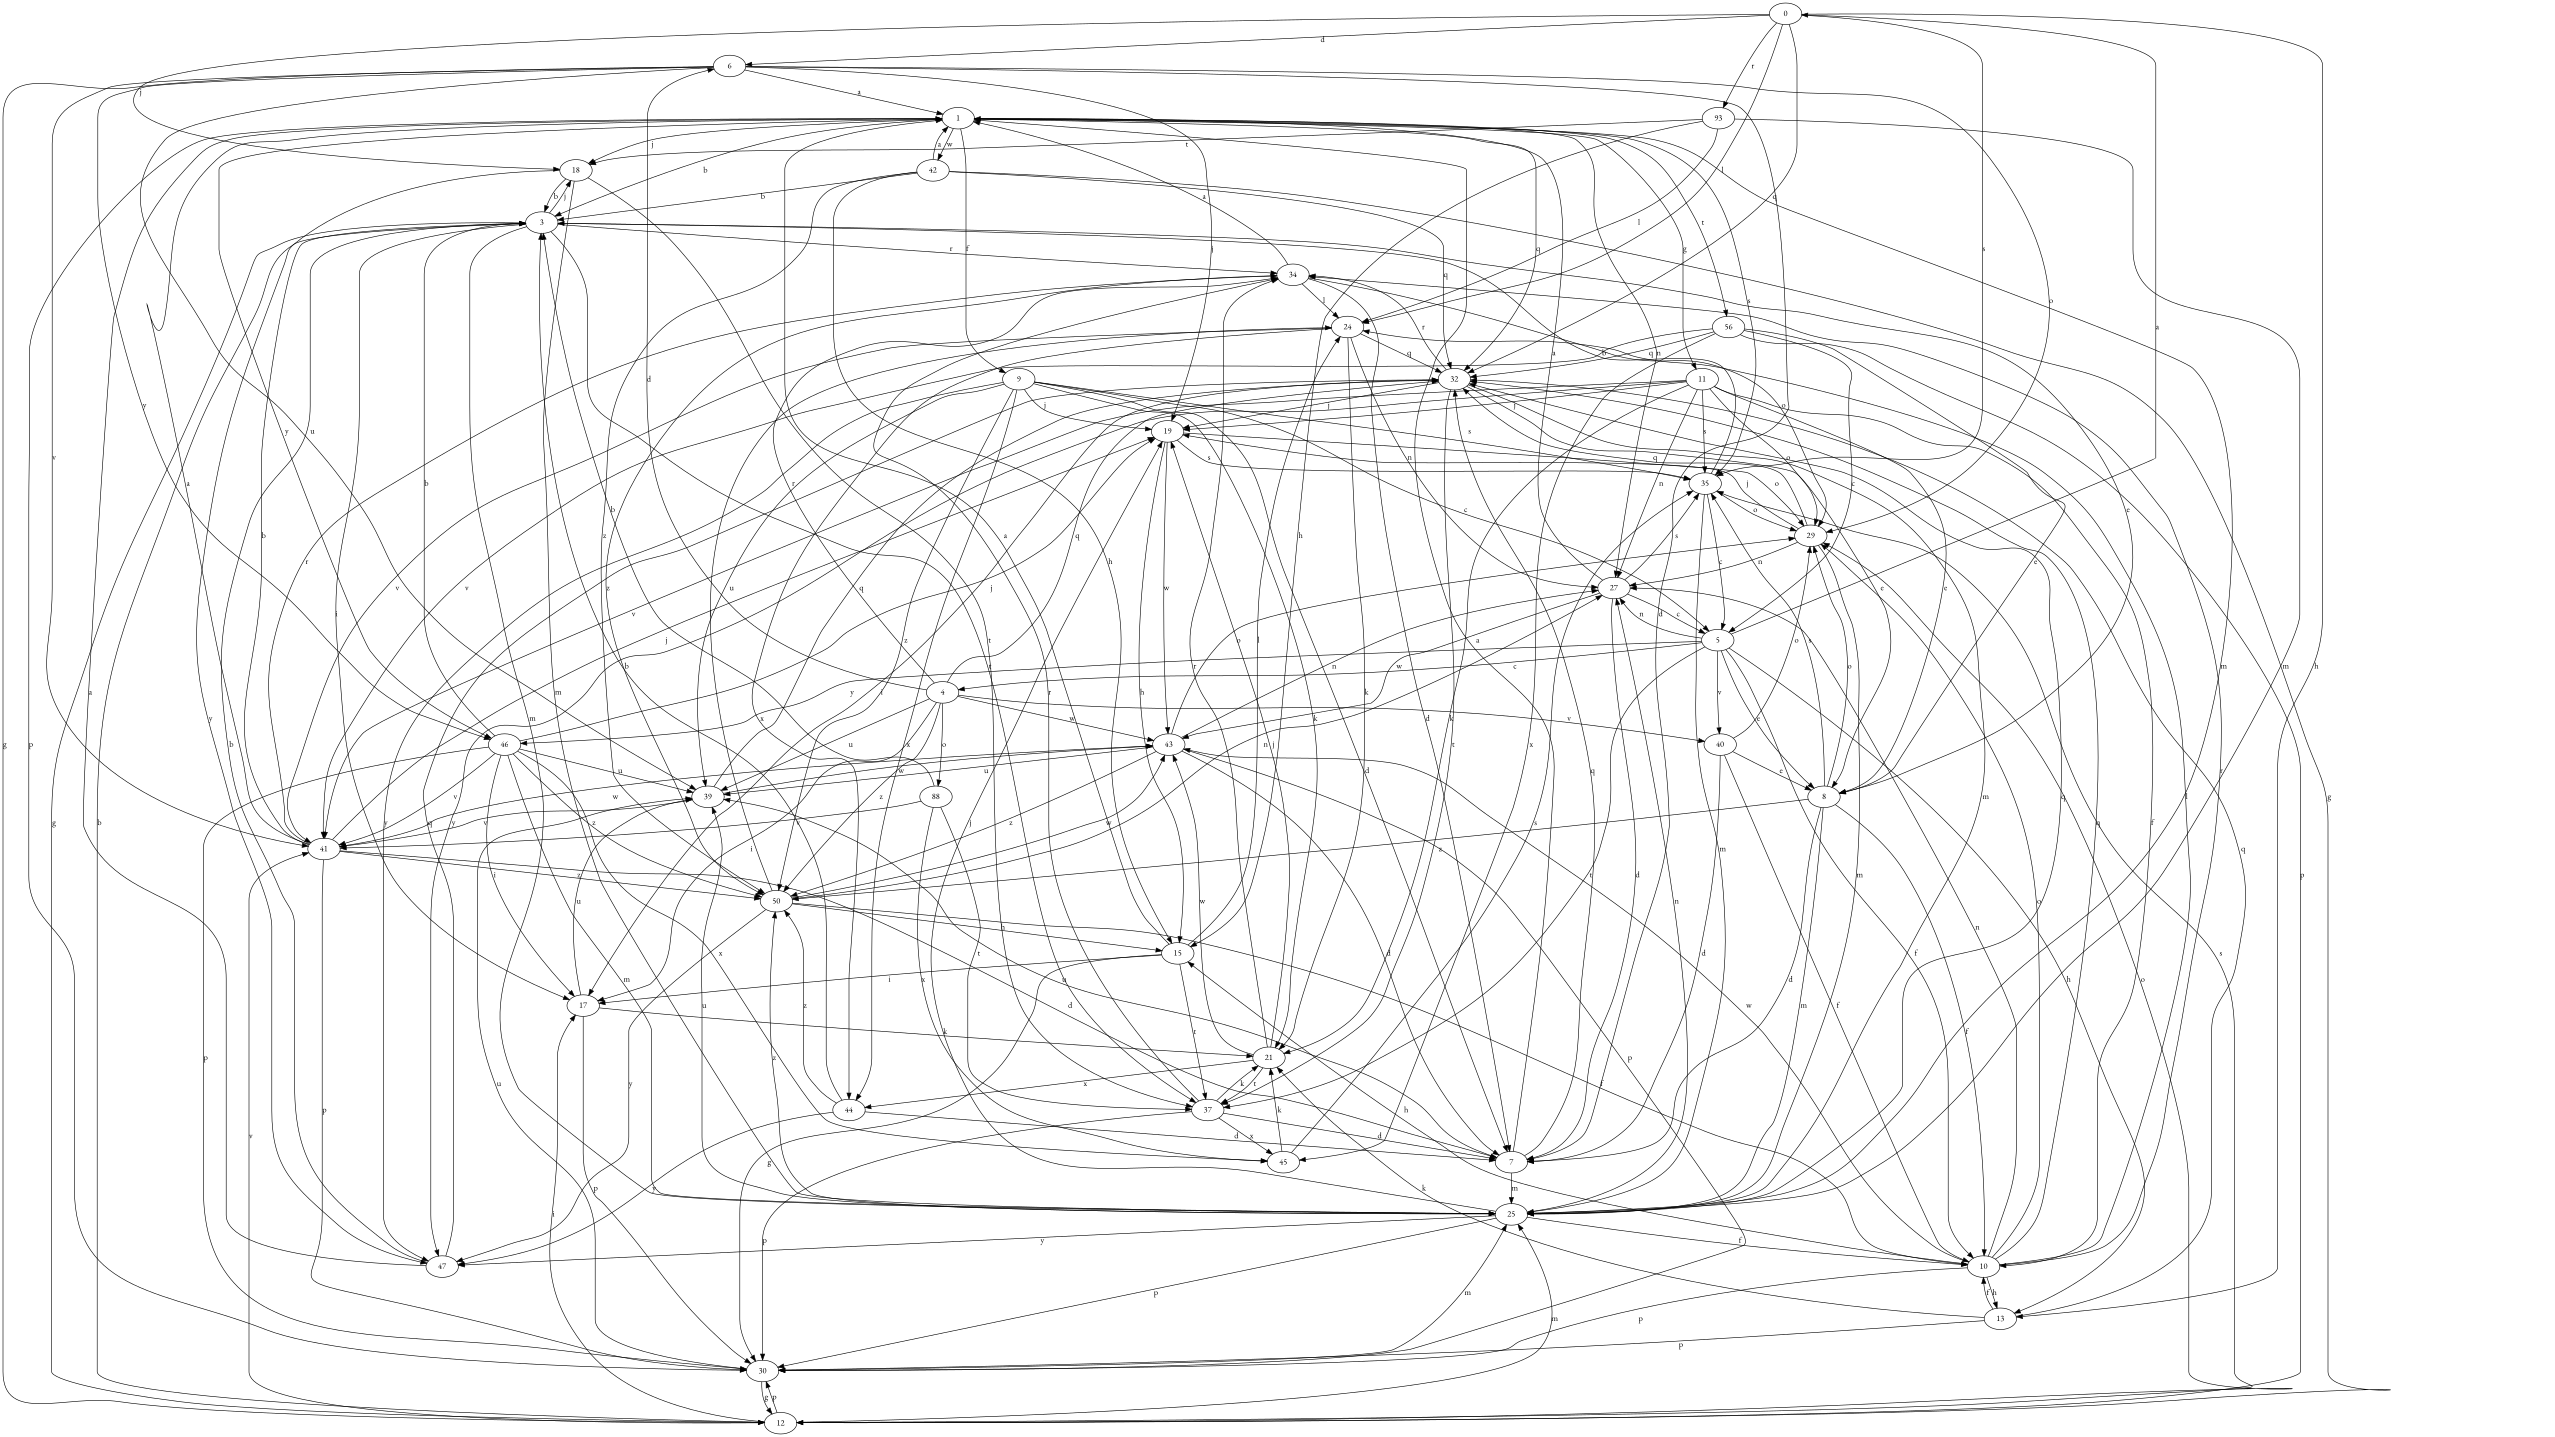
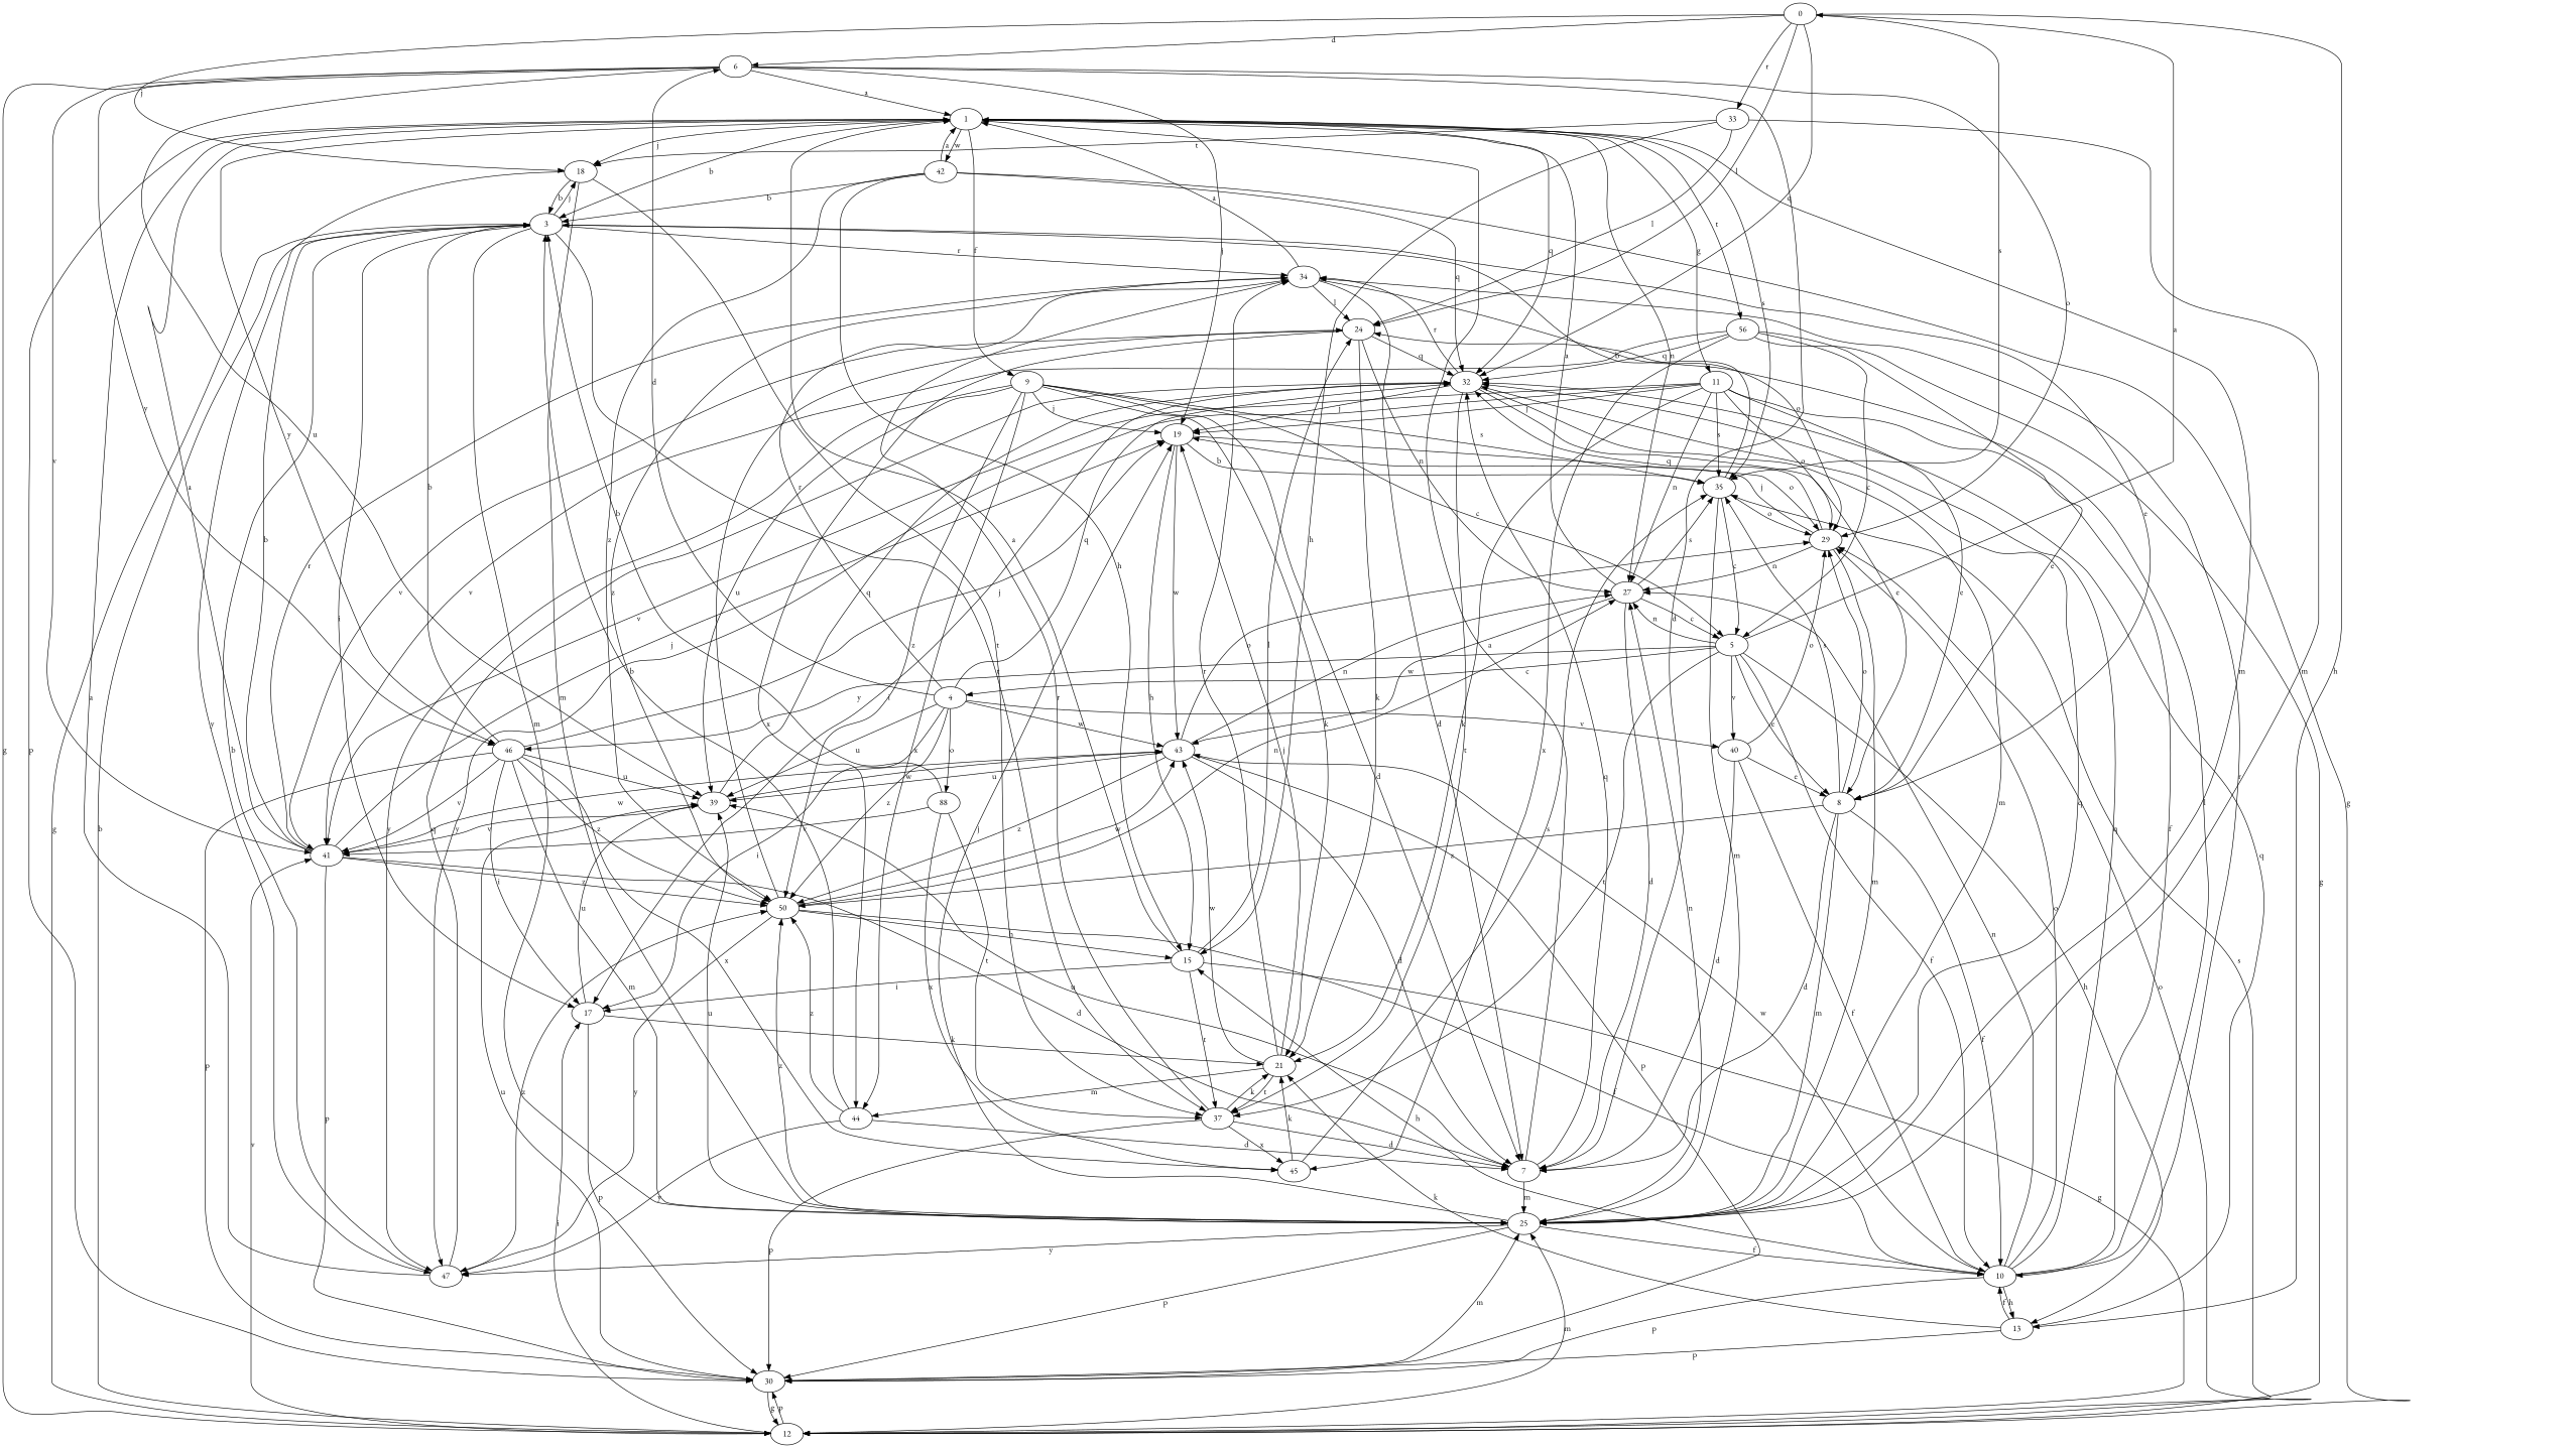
  strict digraph {
    fontname="EB Garamond"
    node [fontname="EB Garamond"]
    edge [fontname="EB Garamond"]
    0
    6
    13
    18
    24
    32
-   33 [label=93]
+   33
    35
    1
    46
    12
    39
    7
    19
    29
    41
    30
    10
    21
    3
    25
    37
    47
    27
    44
    8
    17
    34
    15
    5
    9
    11
    n33 [label=56]
    42
    50
    43
    45
    4
    n39 [label=88]
    40
    0 -> 6 [label=d]
    0 -> 13 [label=h]
    0 -> 18 [label=j]
    0 -> 24 [label=l]
    0 -> 32 [label=q]
    0 -> 33 [label=r]
    0 -> 35 [label=s]
    6 -> 1 [label=a]
    6 -> 46 [label=y]
    6 -> 12 [label=g]
    6 -> 39 [label=u]
    6 -> 7 [label=d]
    6 -> 19 [label=j]
    6 -> 29 [label=o]
    6 -> 41 [label=v]
    13 -> 32 [label=q]
    13 -> 30 [label=p]
    13 -> 10 [label=f]
    13 -> 21 [label=k]
    18 -> 3 [label=b]
    18 -> 25 [label=m]
    18 -> 37 [label=t]
    18 -> 47 [label=y]
    24 -> 32 [label=q]
    24 -> 41 [label=v]
    24 -> 21 [label=k]
    24 -> 27 [label=n]
    24 -> 44 [label=x]
    32 -> 19 [label=j]
    32 -> 25 [label=m]
    32 -> 37 [label=t]
    32 -> 8 [label=e]
    32 -> 17 [label=i]
    32 -> 34 [label=r]
    33 -> 18 [label=t]
    33 -> 24 [label=l]
    33 -> 25 [label=m]
    33 -> 15 [label=h]
    35 -> 29 [label=o]
    35 -> 3 [label=b]
    35 -> 25 [label=m]
    35 -> 5 [label=c]
    1 -> 18 [label=j]
    1 -> 32 [label=q]
    1 -> 35 [label=s]
    1 -> 46 [label=y]
    1 -> 30 [label=p]
    1 -> 3 [label=b]
    1 -> 25 [label=m]
    1 -> 27 [label=n]
    1 -> 9 [label=f]
    1 -> 11 [label=g]
    1 -> n33 [label=t]
    1 -> 42 [label=w]
    46 -> 39 [label=u]
    46 -> 19 [label=j]
    46 -> 41 [label=v]
    46 -> 30 [label=p]
    46 -> 3 [label=b]
    46 -> 25 [label=m]
    46 -> 17 [label=i]
    46 -> 50 [label=z]
    46 -> 45 [label=x]
    12 -> 35 [label=s]
    12 -> 29 [label=o]
    12 -> 41 [label=v]
    12 -> 30 [label=p]
    12 -> 3 [label=b]
    12 -> 25 [label=m]
    12 -> 17 [label=i]
    39 -> 32 [label=q]
    39 -> 41 [label=v]
    39 -> 43 [label=w]
    7 -> 32 [label=q]
    7 -> 1 [label=a]
    7 -> 39 [label=u]
    7 -> 25 [label=m]
-   19 -> 35 [label=s]
+   19 -> 35 [label=b]
    19 -> 29 [label=o]
    19 -> 15 [label=h]
    19 -> 43 [label=w]
    29 -> 32 [label=q]
    29 -> 19 [label=j]
    29 -> 25 [label=m]
    29 -> 27 [label=n]
    41 -> 1 [label=a]
    41 -> 7 [label=d]
    41 -> 19 [label=j]
    41 -> 30 [label=p]
    41 -> 3 [label=b]
    41 -> 34 [label=r]
    41 -> 50 [label=z]
    41 -> 43 [label=w]
    30 -> 12 [label=g]
    30 -> 39 [label=u]
    30 -> 25 [label=m]
    10 -> 13 [label=h]
    10 -> 24 [label=l]
    10 -> 32 [label=q]
    10 -> 29 [label=o]
    10 -> 30 [label=p]
    10 -> 27 [label=n]
    10 -> 34 [label=r]
    10 -> 15 [label=h]
    10 -> 43 [label=w]
    21 -> 19 [label=j]
    21 -> 37 [label=t]
-   21 -> 44 [label=x]
+   21 -> 44 [label=m]
    21 -> 34 [label=r]
    21 -> 43 [label=w]
    3 -> 18 [label=j]
    3 -> 12 [label=g]
    3 -> 25 [label=m]
    3 -> 37 [label=t]
    3 -> 8 [label=e]
    3 -> 17 [label=i]
    3 -> 34 [label=r]
    25 -> 32 [label=q]
    25 -> 39 [label=u]
    25 -> 19 [label=j]
    25 -> 30 [label=p]
    25 -> 10 [label=f]
    25 -> 47 [label=y]
    25 -> 27 [label=n]
    25 -> 50 [label=z]
    37 -> 7 [label=d]
    37 -> 30 [label=p]
    37 -> 21 [label=k]
    37 -> 34 [label=r]
    37 -> 45 [label=x]
    47 -> 32 [label=q]
    47 -> 1 [label=a]
    47 -> 3 [label=b]
+   47 -> 50 [label=z]
    27 -> 35 [label=s]
    27 -> 1 [label=a]
    27 -> 7 [label=d]
    27 -> 5 [label=c]
    27 -> 43 [label=w]
    44 -> 7 [label=d]
    44 -> 3 [label=b]
    44 -> 47 [label=y]
    44 -> 50 [label=z]
    8 -> 35 [label=s]
    8 -> 7 [label=d]
    8 -> 29 [label=o]
    8 -> 10 [label=f]
    8 -> 25 [label=m]
    8 -> 50 [label=z]
    17 -> 39 [label=u]
    17 -> 30 [label=p]
    17 -> 21 [label=k]
    34 -> 24 [label=l]
    34 -> 1 [label=a]
    34 -> 7 [label=d]
    34 -> 29 [label=o]
    34 -> 50 [label=z]
    15 -> 24 [label=l]
    15 -> 1 [label=a]
-   15 -> 30 [label=g]
+   15 -> 12 [label=g]
    15 -> 37 [label=t]
    15 -> 17 [label=i]
    5 -> 0 [label=a]
    5 -> 13 [label=h]
    5 -> 46 [label=y]
    5 -> 10 [label=f]
    5 -> 37 [label=t]
    5 -> 27 [label=n]
    5 -> 8 [label=e]
    5 -> 4 [label=c]
    5 -> 40 [label=v]
    9 -> 35 [label=s]
    9 -> 39 [label=u]
    9 -> 7 [label=d]
    9 -> 19 [label=j]
    9 -> 21 [label=k]
    9 -> 47 [label=y]
    9 -> 44 [label=x]
    9 -> 5 [label=c]
    9 -> 50 [label=z]
    11 -> 35 [label=s]
    11 -> 19 [label=j]
    11 -> 29 [label=o]
    11 -> 41 [label=v]
    11 -> 10 [label=f]
    11 -> 21 [label=k]
    11 -> 47 [label=y]
    11 -> 27 [label=n]
    11 -> 8 [label=e]
    n33 -> 32 [label=q]
-   n33 -> 12 [label=p]
+   n33 -> 12 [label=g]
    n33 -> 41 [label=v]
    n33 -> 8 [label=e]
    n33 -> 5 [label=c]
    n33 -> 45 [label=x]
    42 -> 32 [label=q]
    42 -> 1 [label=a]
    42 -> 12 [label=g]
    42 -> 3 [label=b]
    42 -> 15 [label=h]
    42 -> 50 [label=z]
    50 -> 24 [label=l]
    50 -> 10 [label=f]
    50 -> 47 [label=y]
    50 -> 27 [label=n]
    50 -> 15 [label=h]
    50 -> 43 [label=w]
    43 -> 39 [label=u]
    43 -> 7 [label=d]
    43 -> 29 [label=o]
    43 -> 30 [label=p]
    43 -> 27 [label=n]
    43 -> 50 [label=z]
    45 -> 35 [label=s]
    45 -> 21 [label=k]
    4 -> 6 [label=d]
    4 -> 32 [label=q]
    4 -> 39 [label=u]
    4 -> 17 [label=i]
    4 -> 34 [label=r]
    4 -> 50 [label=z]
    4 -> 43 [label=w]
    4 -> n39 [label=o]
    4 -> 40 [label=v]
    n39 -> 41 [label=v]
    n39 -> 3 [label=b]
    n39 -> 37 [label=t]
    n39 -> 45 [label=x]
    40 -> 7 [label=d]
    40 -> 29 [label=o]
    40 -> 10 [label=f]
    40 -> 8 [label=e]
  }
